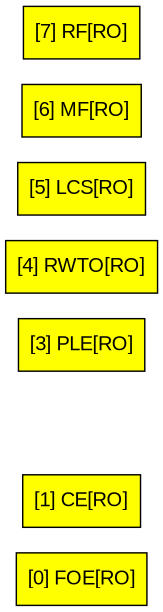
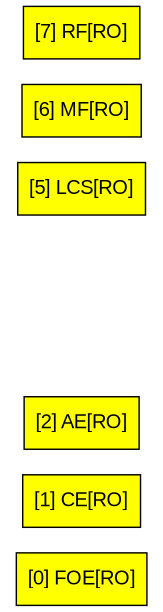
  digraph {
    rankdir=LR
    fontname="Liberation Sans"
    node [fillcolor=yellow shape=record style=filled fontname="Liberation Sans"]
    n1 [label="[0] FOE[RO]"]
    n2 [label="[1] CE[RO]"]
-   n4 [label="[3] PLE[RO]"]
-   n5 [label="[4] RWTO[RO]"]
+   n3 [label="[2] AE[RO]"]
    n6 [label="[5] LCS[RO]"]
    n7 [label="[6] MF[RO]"]
    n8 [label="[7] RF[RO]"]
  }
